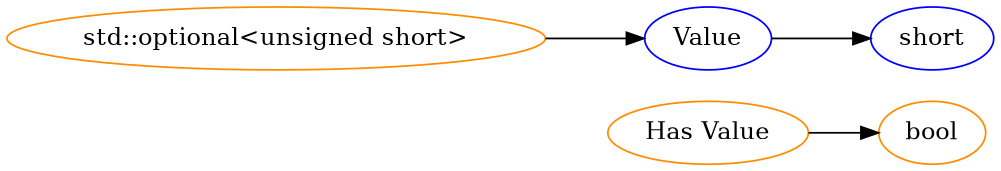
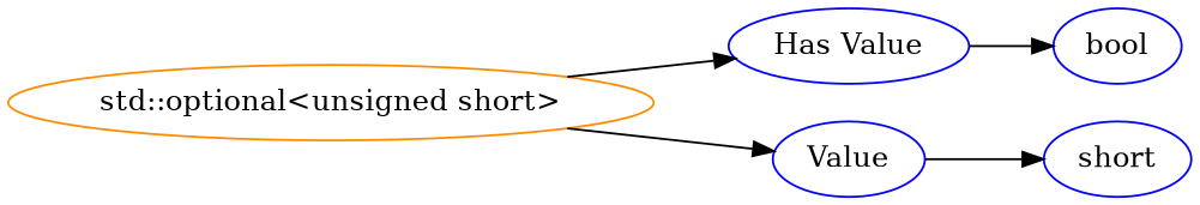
  digraph {
    rankdir=LR
    node [color=blue]
-   n1 [color=darkorange label=bool]
+   n1 [label=bool]
    n2 [label=short]
    n3 [color=darkorange label="std::optional<unsigned short>"]
-   n4 [color=darkorange label="Has Value"]
+   n4 [label="Has Value"]
    n5 [label=Value]
    subgraph sub_1 {
      rank=max
      n1
      n2
    }
+   n3 -> n4
    n3 -> n5
    n4 -> n1
    n5 -> n2
  }
